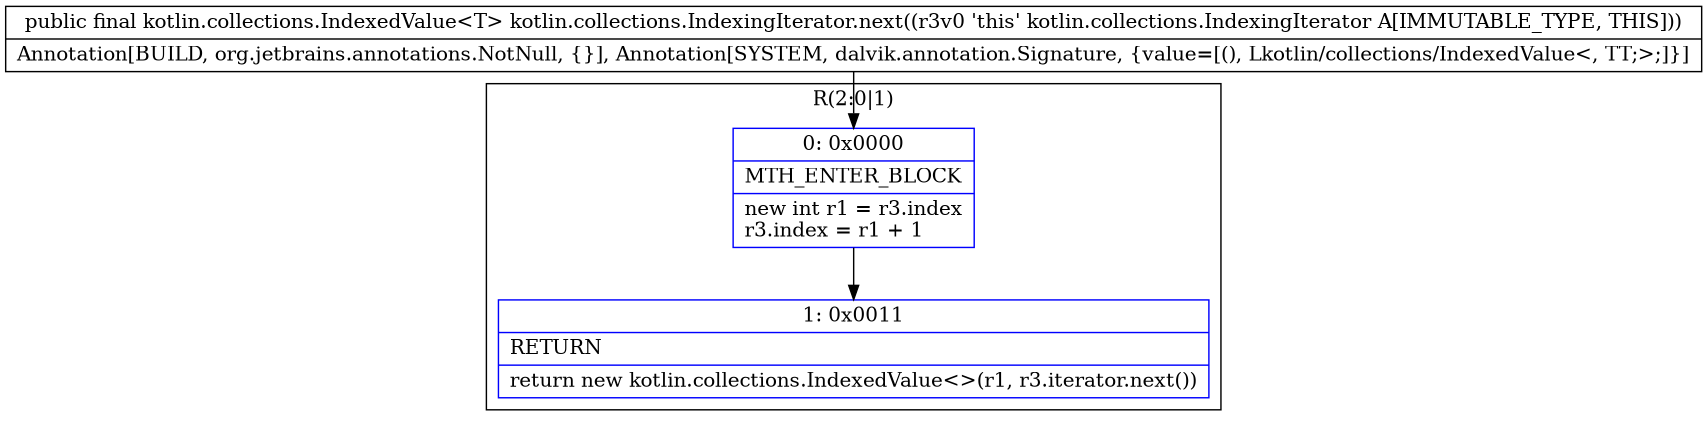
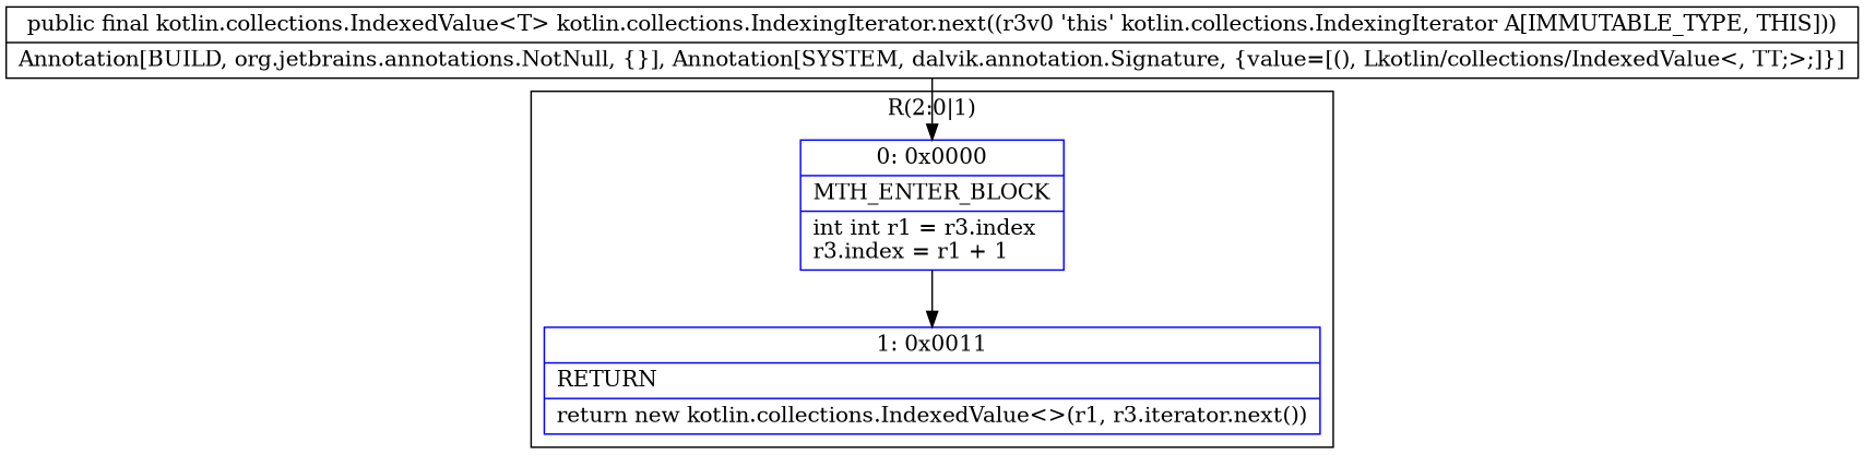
  digraph {
    node [color=blue shape=record]
-   n1 [label="{0\:\ 0x0000|MTH_ENTER_BLOCK\l|new int r1 = r3.index\lr3.index = r1 + 1\l}"]
+   n1 [label="{0\:\ 0x0000|MTH_ENTER_BLOCK\l|int int r1 = r3.index\lr3.index = r1 + 1\l}"]
    n2 [label="{1\:\ 0x0011|RETURN\l|return new kotlin.collections.IndexedValue\<\>(r1, r3.iterator.next())\l}"]
    n3 [label="{public final kotlin.collections.IndexedValue\<T\> kotlin.collections.IndexingIterator.next((r3v0 'this' kotlin.collections.IndexingIterator A[IMMUTABLE_TYPE, THIS]))  | Annotation[BUILD, org.jetbrains.annotations.NotNull, \{\}], Annotation[SYSTEM, dalvik.annotation.Signature, \{value=[(), Lkotlin\/collections\/IndexedValue\<, TT;\>;]\}]\l}" color=""]
    subgraph cluster_1 {
      label="R(2:0|1)"
      n1
      n2
    }
    n1 -> n2
    n3 -> n1
  }
